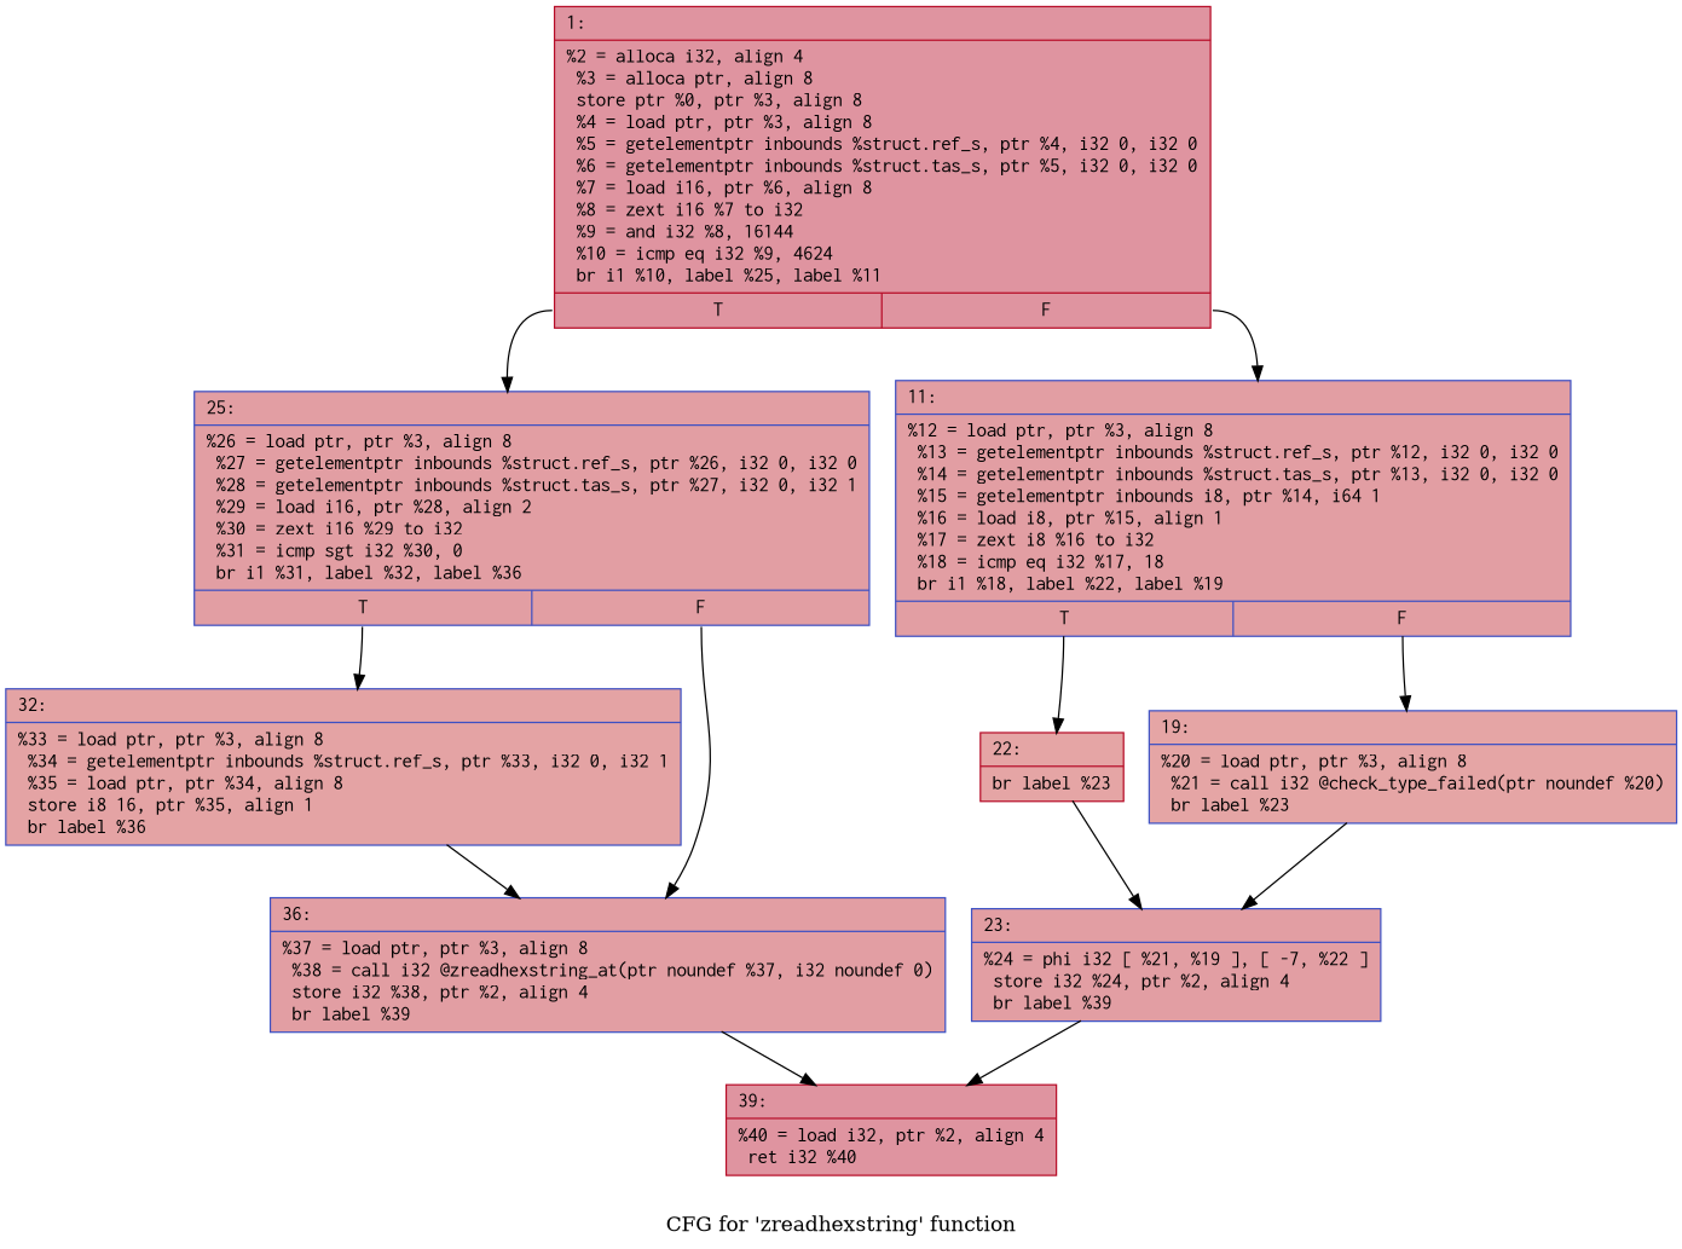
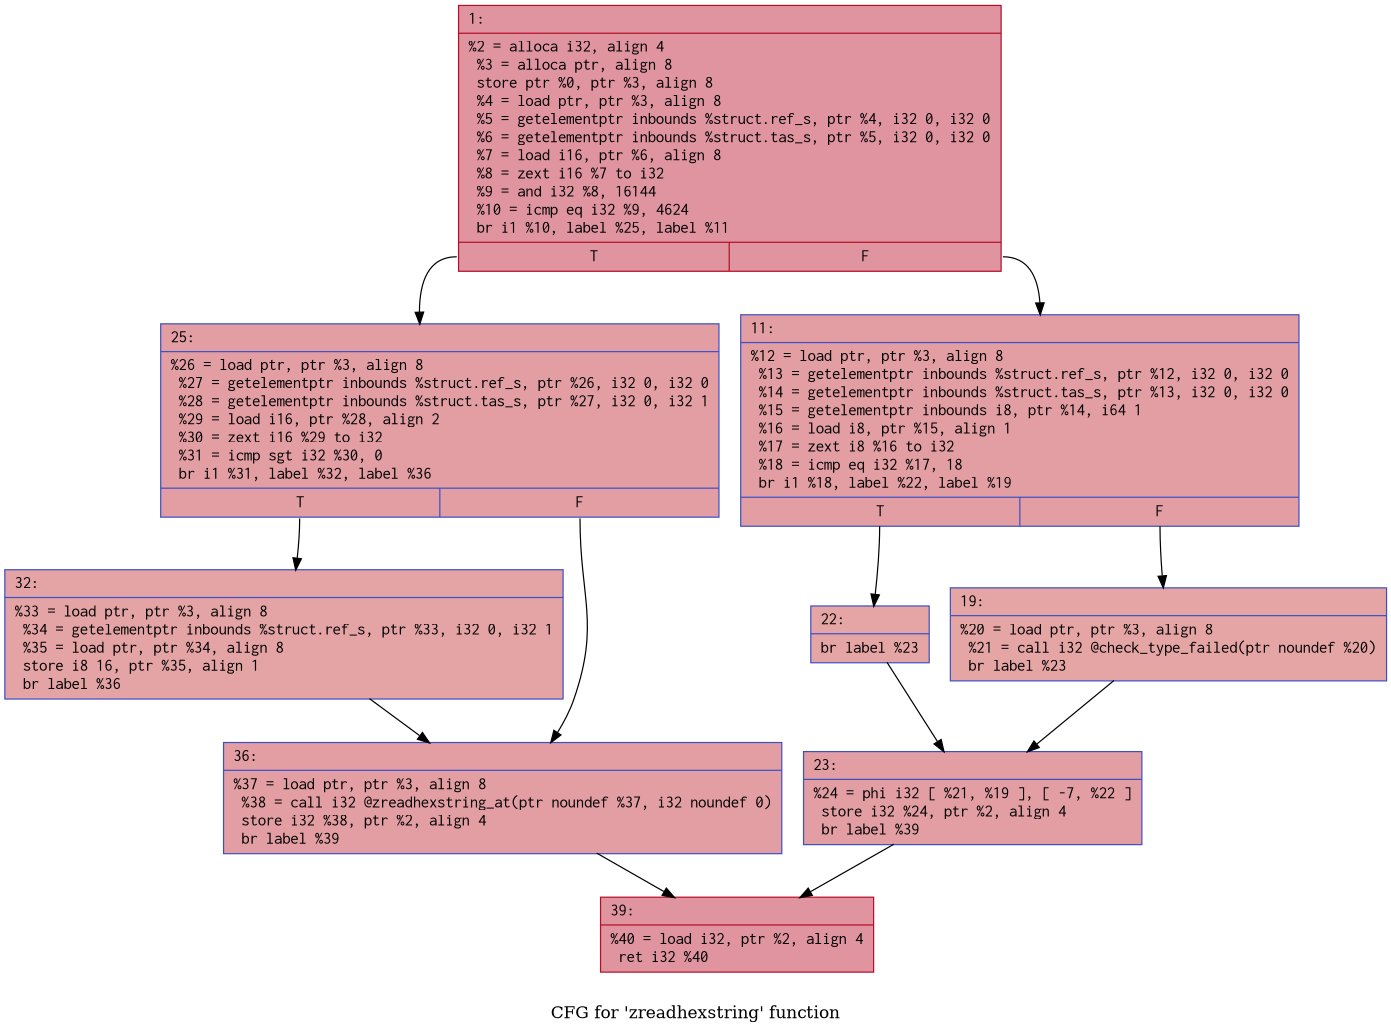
  digraph {
    label="CFG for 'zreadhexstring' function"
    node [color="#3d50c3ff" fillcolor="#be242e70" fontname=Courier shape=record style=filled]
    n1 [color="#b70d28ff" fillcolor="#b70d2870" label="{1:\l|  %2 = alloca i32, align 4\l  %3 = alloca ptr, align 8\l  store ptr %0, ptr %3, align 8\l  %4 = load ptr, ptr %3, align 8\l  %5 = getelementptr inbounds %struct.ref_s, ptr %4, i32 0, i32 0\l  %6 = getelementptr inbounds %struct.tas_s, ptr %5, i32 0, i32 0\l  %7 = load i16, ptr %6, align 8\l  %8 = zext i16 %7 to i32\l  %9 = and i32 %8, 16144\l  %10 = icmp eq i32 %9, 4624\l  br i1 %10, label %25, label %11\l|{<s0>T|<s1>F}}"]
    n2 [label="{25:\l|  %26 = load ptr, ptr %3, align 8\l  %27 = getelementptr inbounds %struct.ref_s, ptr %26, i32 0, i32 0\l  %28 = getelementptr inbounds %struct.tas_s, ptr %27, i32 0, i32 1\l  %29 = load i16, ptr %28, align 2\l  %30 = zext i16 %29 to i32\l  %31 = icmp sgt i32 %30, 0\l  br i1 %31, label %32, label %36\l|{<s0>T|<s1>F}}"]
    n3 [label="{11:\l|  %12 = load ptr, ptr %3, align 8\l  %13 = getelementptr inbounds %struct.ref_s, ptr %12, i32 0, i32 0\l  %14 = getelementptr inbounds %struct.tas_s, ptr %13, i32 0, i32 0\l  %15 = getelementptr inbounds i8, ptr %14, i64 1\l  %16 = load i8, ptr %15, align 1\l  %17 = zext i8 %16 to i32\l  %18 = icmp eq i32 %17, 18\l  br i1 %18, label %22, label %19\l|{<s0>T|<s1>F}}"]
    n4 [fillcolor="#c32e3170" label="{32:\l|  %33 = load ptr, ptr %3, align 8\l  %34 = getelementptr inbounds %struct.ref_s, ptr %33, i32 0, i32 1\l  %35 = load ptr, ptr %34, align 8\l  store i8 16, ptr %35, align 1\l  br label %36\l}"]
    n5 [label="{36:\l|  %37 = load ptr, ptr %3, align 8\l  %38 = call i32 @zreadhexstring_at(ptr noundef %37, i32 noundef 0)\l  store i32 %38, ptr %2, align 4\l  br label %39\l}"]
-   n6 [color="#b70d28ff" fillcolor="#c5333470" label="{22:\l|  br label %23\l}"]
+   n6 [fillcolor="#c5333470" label="{22:\l|  br label %23\l}"]
    n7 [fillcolor="#c5333470" label="{19:\l|  %20 = load ptr, ptr %3, align 8\l  %21 = call i32 @check_type_failed(ptr noundef %20)\l  br label %23\l}"]
    n8 [label="{23:\l|  %24 = phi i32 [ %21, %19 ], [ -7, %22 ]\l  store i32 %24, ptr %2, align 4\l  br label %39\l}"]
    n9 [color="#b70d28ff" fillcolor="#b70d2870" label="{39:\l|  %40 = load i32, ptr %2, align 4\l  ret i32 %40\l}"]
    n1 -> n2 [tailport=s0]
    n1 -> n3 [tailport=s1]
    n2 -> n4 [tailport=s0]
    n2 -> n5 [tailport=s1]
    n3 -> n6 [tailport=s0]
    n3 -> n7 [tailport=s1]
    n4 -> n5
    n5 -> n9
    n6 -> n8
    n7 -> n8
    n8 -> n9
  }
